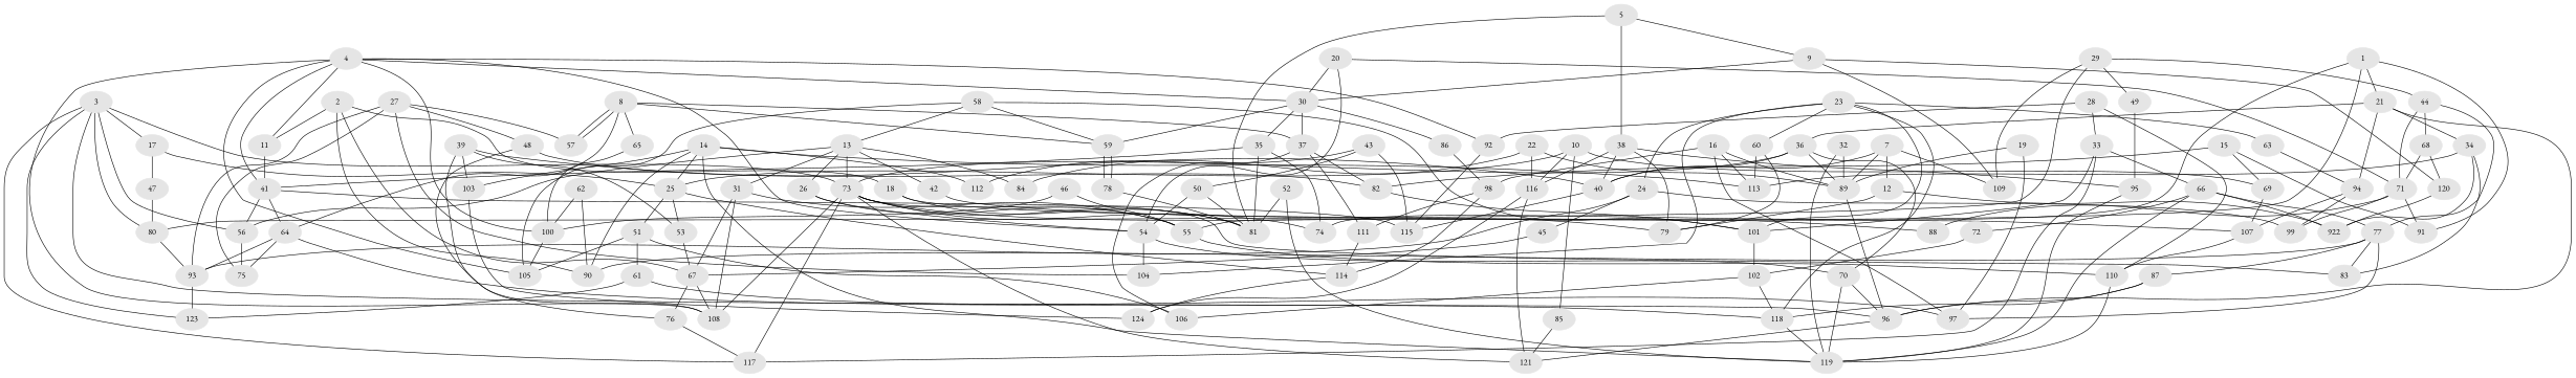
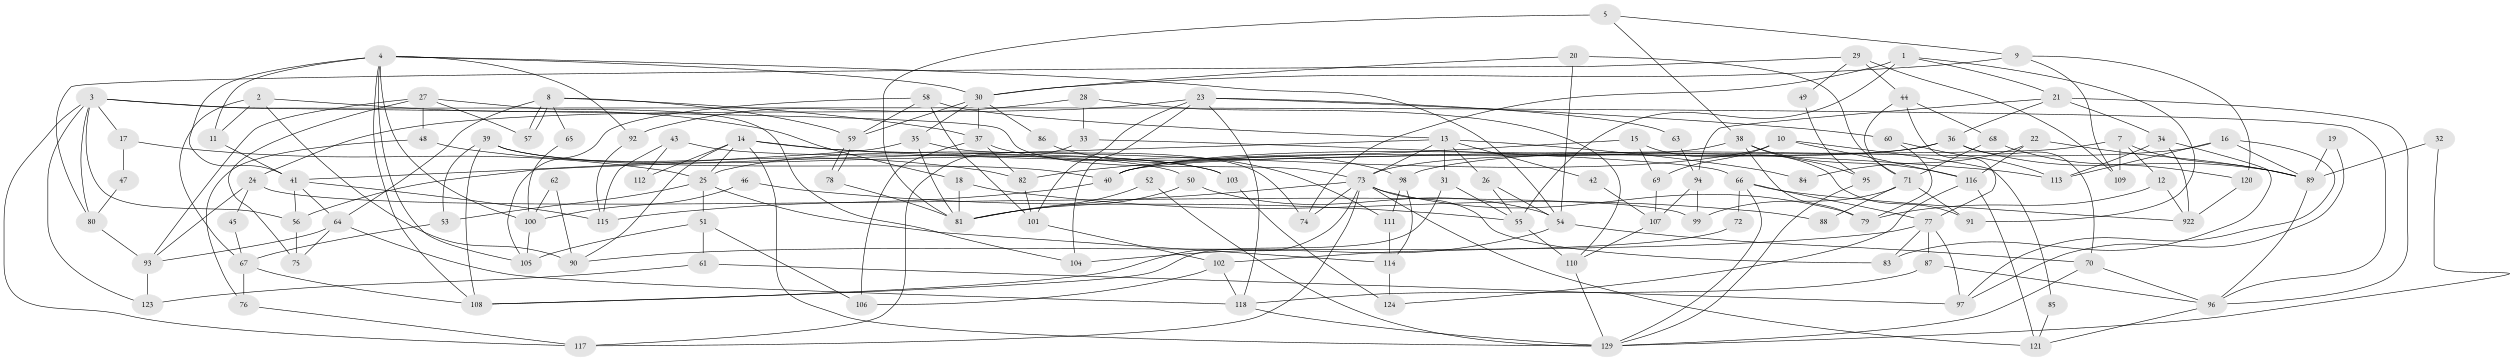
  graph {
    fontname="EB Garamond"
    node [color=gray90 fontname="EB Garamond" style=filled]
    edge [fontname="EB Garamond"]
    1
    21
    55
    74
    91
    96
    34
    36
    94
    110
    2
    11
    18
    67
    90
    41
    81
    88
    108
    76
    3
    17
    56
    73
    80
    117
    123
    25
    47
    75
    79
    83
    121
    93
    4
    30
    54
    92
    100
    105
    37
    59
    35
    86
    64
    115
    104
    70
    5
    9
    38
    109
    120
    40
    116
    95
    22
    89
    84
    63
    7
    12
    n63 [label=922]
    8
    57
    65
    82
    106
    111
    78
    118
    10
    69
    85
    51
    53
    114
    107
    124
    13
    26
    31
    42
    14
    103
    112
    113
-   119
+   119 [label=129]
    15
    101
    16
    97
    98
    19
    20
    71
    99
    23
    24
    60
    45
    102
    61
    27
    48
    28
    33
    66
    29
    44
    49
    68
    77
    32
    72
    39
    43
    50
    87
    46
    52
    58
    62
    1 -- 21
    1 -- 55
    1 -- 74
    1 -- 91
    21 -- 96
    21 -- 34
    21 -- 36
    21 -- 94
    55 -- 110
    96 -- 121
    34 -- 83
    34 -- n63
    34 -- 113
    36 -- 73
    36 -- 70
    36 -- 40
    36 -- 89
    94 -- 107
    94 -- 99
    110 -- 119
    2 -- 11
    2 -- 18
    2 -- 67
    2 -- 90
    11 -- 41
    18 -- 81
    18 -- 88
    67 -- 108
    67 -- 76
    41 -- 56
    41 -- 64
    41 -- 115
    76 -- 117
    3 -- 96
    3 -- 17
    3 -- 56
    3 -- 73
    3 -- 80
    3 -- 117
    3 -- 123
    17 -- 25
    17 -- 47
    56 -- 75
    73 -- 74
    73 -- 81
    73 -- 108
    73 -- 117
    73 -- 79
    73 -- 83
    73 -- 121
    80 -- 93
    25 -- 51
    25 -- 53
    25 -- 114
    47 -- 80
    93 -- 123
    4 -- 11
    4 -- 41
    4 -- 108
    4 -- 30
    4 -- 54
    4 -- 92
    4 -- 100
    4 -- 105
    30 -- 37
    30 -- 59
    30 -- 35
    30 -- 86
    54 -- 104
    54 -- 70
    92 -- 115
    100 -- 105
    37 -- 82
    37 -- 106
    37 -- 111
    59 -- 78
    59 -- 78
    35 -- 74
    35 -- 41
    35 -- 81
    86 -- 98
    64 -- 75
    64 -- 93
    64 -- 118
    70 -- 96
    70 -- 119
    5 -- 81
    5 -- 9
    5 -- 38
    9 -- 30
    9 -- 109
    9 -- 120
    38 -- 79
    38 -- 40
    38 -- 116
    38 -- 95
    120 -- n63
    40 -- 115
    116 -- 121
    116 -- 124
    95 -- 119
    22 -- 116
    22 -- 89
    22 -- 84
    89 -- 96
    63 -- 94
    7 -- 109
    7 -- 40
    7 -- 89
    7 -- 12
    12 -- 79
    12 -- n63
    8 -- 37
    8 -- 59
    8 -- 64
    8 -- 57
    8 -- 57
    8 -- 65
    65 -- 100
    82 -- 101
    111 -- 114
    78 -- 81
    118 -- 119
    10 -- 25
    10 -- 116
    10 -- 69
    10 -- 85
    69 -- 107
    85 -- 121
    51 -- 105
    51 -- 106
    51 -- 61
    53 -- 67
    114 -- 124
    107 -- 110
    13 -- 56
    13 -- 73
    13 -- 84
    13 -- 26
    13 -- 31
    13 -- 42
    26 -- 55
    26 -- 54
    31 -- 55
-   31 -- 67
    31 -- 108
    42 -- 107
    14 -- 90
    14 -- 25
    14 -- 103
    14 -- 112
    14 -- 113
    14 -- 119
    103 -- 124
    15 -- 91
    15 -- 82
    15 -- 69
    101 -- 102
    16 -- 89
    16 -- 113
    16 -- 97
    16 -- 98
    98 -- 111
    98 -- 114
    19 -- 89
    19 -- 97
    20 -- 30
    20 -- 54
    20 -- 71
    71 -- 91
    71 -- 88
    71 -- 99
    23 -- 104
    23 -- 63
    23 -- 118
    23 -- 101
    23 -- 24
    23 -- 60
    24 -- 93
    24 -- 99
    24 -- 45
    60 -- 79
    60 -- 113
    45 -- 67
    102 -- 106
    102 -- 118
    61 -- 123
    61 -- 97
    27 -- 75
    27 -- 93
    27 -- 104
    27 -- 57
    27 -- 48
    48 -- 76
    48 -- 82
    28 -- 110
    28 -- 92
    28 -- 33
    33 -- 117
-   33 -- 101
    33 -- 66
    66 -- n63
    66 -- 119
    66 -- 77
    66 -- 72
    29 -- 80
    29 -- 109
    29 -- 44
    29 -- 49
    44 -- 71
    44 -- 68
    44 -- 77
    49 -- 95
    68 -- 120
    68 -- 71
    77 -- 90
    77 -- 83
    77 -- 97
    77 -- 87
    32 -- 89
    32 -- 119
    72 -- 102
    39 -- 108
    39 -- 40
    39 -- 53
    39 -- 103
    43 -- 115
    43 -- 112
    43 -- 50
    50 -- 81
    50 -- 54
    87 -- 96
    87 -- 118
    46 -- 55
    46 -- 100
    52 -- 81
    52 -- 119
    58 -- 105
    58 -- 59
    58 -- 13
    58 -- 101
    62 -- 90
    62 -- 100
  }
